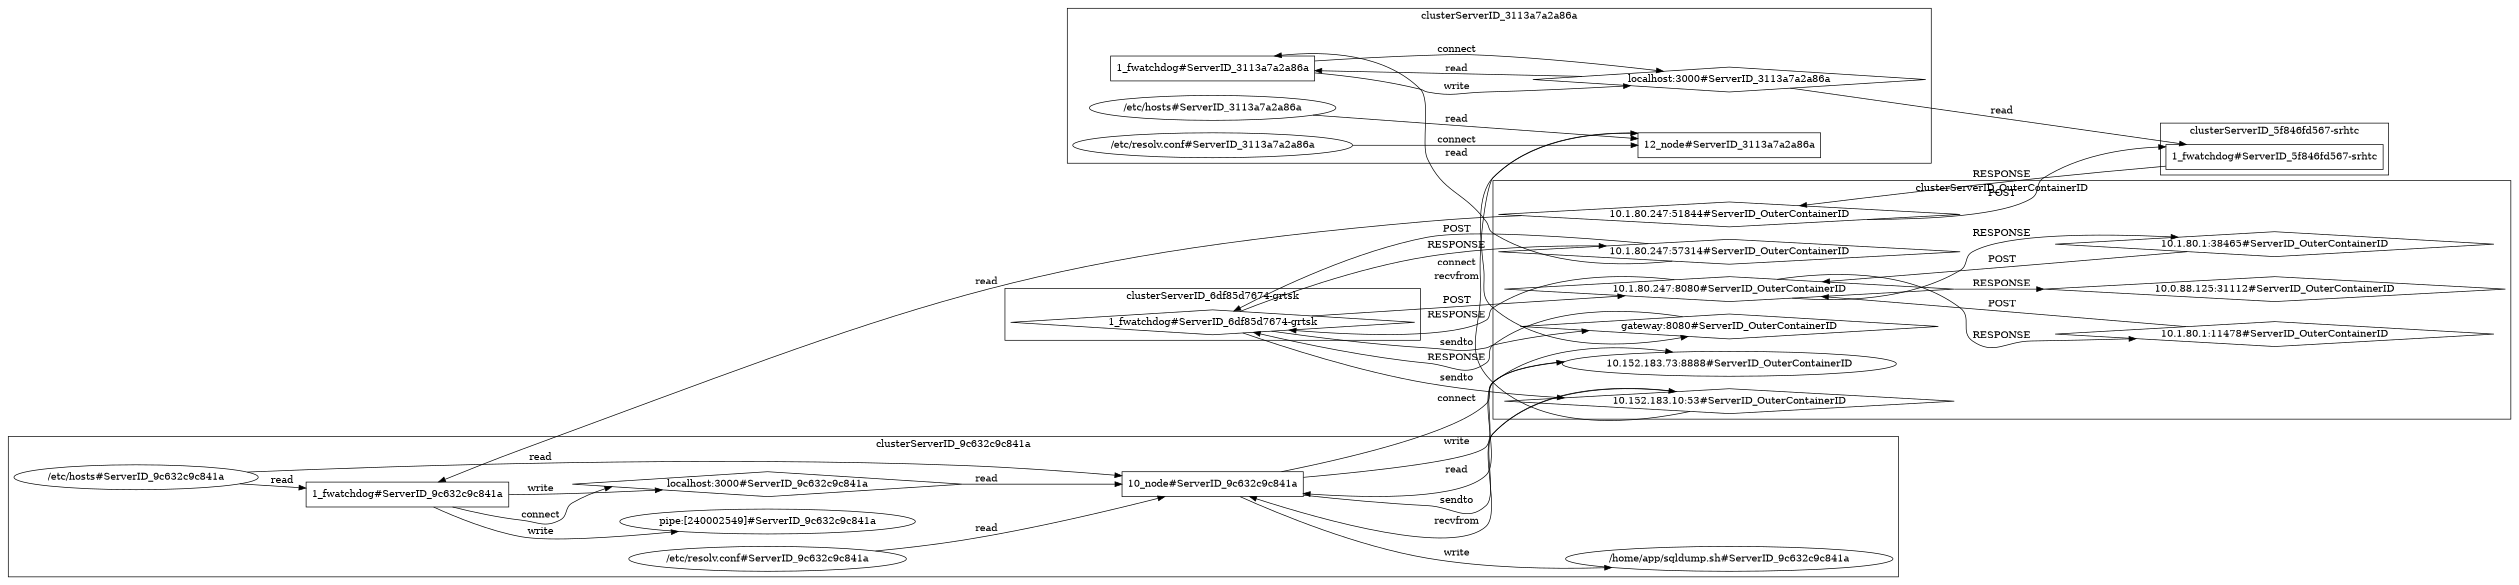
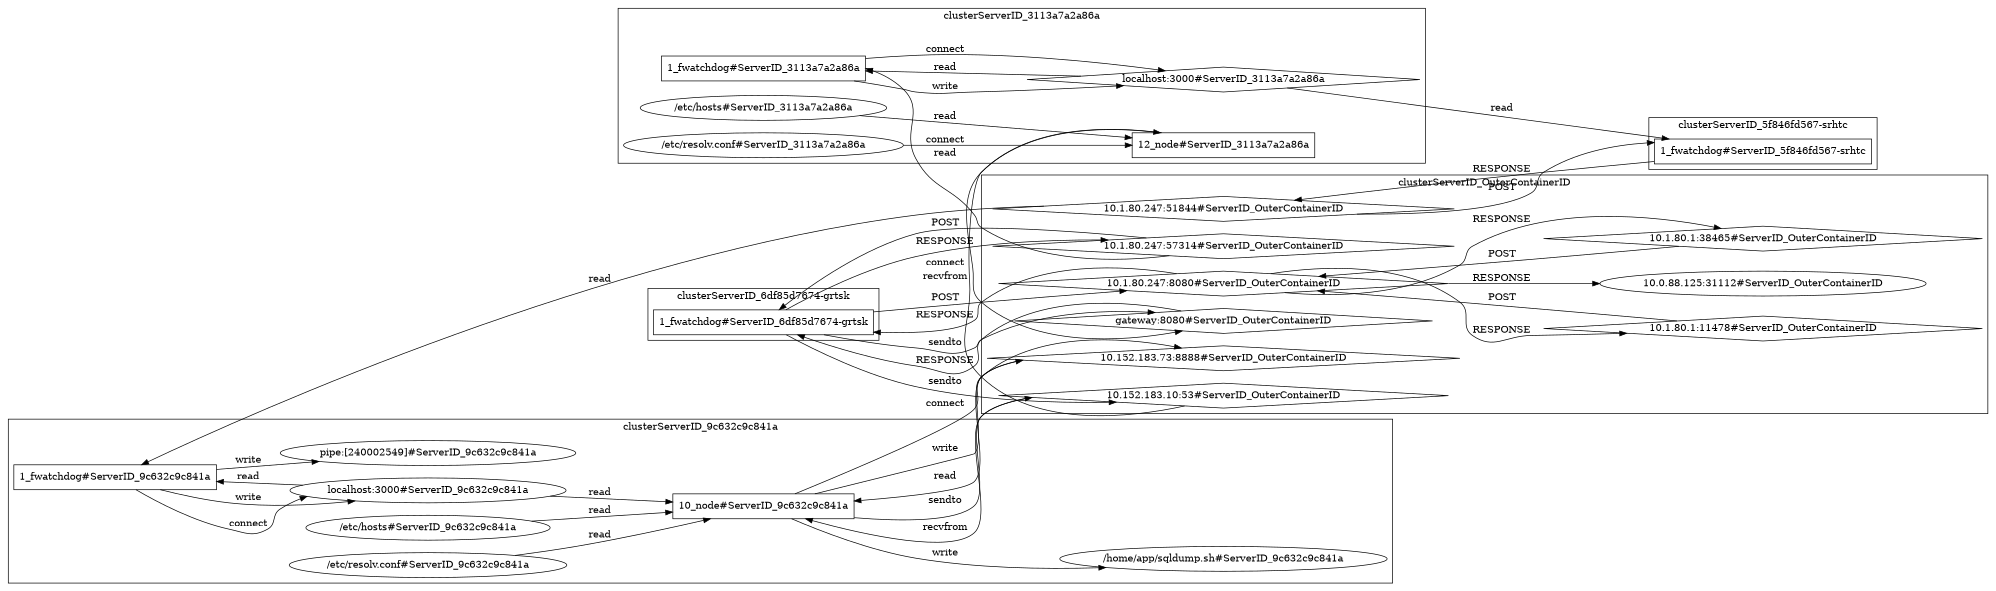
  digraph {
    rankdir=LR
    node [shape=diamond]
    "1_fwatchdog#ServerID_3113a7a2a86a" [shape=box]
    "localhost:3000#ServerID_3113a7a2a86a"
    "12_node#ServerID_3113a7a2a86a" [shape=box]
    "/etc/hosts#ServerID_3113a7a2a86a" [shape=ellipse]
    "/etc/resolv.conf#ServerID_3113a7a2a86a" [shape=ellipse]
    "1_fwatchdog#ServerID_5f846fd567-srhtc" [shape=box]
-   "1_fwatchdog#ServerID_6df85d7674-grtsk"
+   "1_fwatchdog#ServerID_6df85d7674-grtsk" [shape=box]
    "1_fwatchdog#ServerID_9c632c9c841a" [shape=box]
-   "localhost:3000#ServerID_9c632c9c841a"
+   "localhost:3000#ServerID_9c632c9c841a" [shape=ellipse]
    "10_node#ServerID_9c632c9c841a" [shape=box]
    "/etc/hosts#ServerID_9c632c9c841a" [shape=ellipse]
    "/etc/resolv.conf#ServerID_9c632c9c841a" [shape=ellipse]
    "/home/app/sqldump.sh#ServerID_9c632c9c841a" [shape=ellipse]
    "pipe:[240002549]#ServerID_9c632c9c841a" [shape=ellipse]
    "gateway:8080#ServerID_OuterContainerID"
    "10.1.80.247:51844#ServerID_OuterContainerID"
    "10.1.80.247:57314#ServerID_OuterContainerID"
    "10.1.80.247:8080#ServerID_OuterContainerID"
    "10.152.183.10:53#ServerID_OuterContainerID"
-   "10.152.183.73:8888#ServerID_OuterContainerID" [shape=ellipse]
+   "10.152.183.73:8888#ServerID_OuterContainerID"
    "10.1.80.1:11478#ServerID_OuterContainerID"
-   "10.0.88.125:31112#ServerID_OuterContainerID"
+   "10.0.88.125:31112#ServerID_OuterContainerID" [shape=ellipse]
    "10.1.80.1:38465#ServerID_OuterContainerID"
    subgraph cluster_1 {
      label=clusterServerID_3113a7a2a86a
      "1_fwatchdog#ServerID_3113a7a2a86a"
      "localhost:3000#ServerID_3113a7a2a86a"
      "12_node#ServerID_3113a7a2a86a"
      "/etc/hosts#ServerID_3113a7a2a86a"
      "/etc/resolv.conf#ServerID_3113a7a2a86a"
    }
    subgraph cluster_2 {
      label="clusterServerID_5f846fd567-srhtc"
      "1_fwatchdog#ServerID_5f846fd567-srhtc"
    }
    subgraph cluster_3 {
      label="clusterServerID_6df85d7674-grtsk"
      "1_fwatchdog#ServerID_6df85d7674-grtsk"
    }
    subgraph cluster_4 {
      label=clusterServerID_9c632c9c841a
      "1_fwatchdog#ServerID_9c632c9c841a"
      "localhost:3000#ServerID_9c632c9c841a"
      "10_node#ServerID_9c632c9c841a"
      "/etc/hosts#ServerID_9c632c9c841a"
      "/etc/resolv.conf#ServerID_9c632c9c841a"
      "/home/app/sqldump.sh#ServerID_9c632c9c841a"
      "pipe:[240002549]#ServerID_9c632c9c841a"
    }
    subgraph cluster_5 {
      label=clusterServerID_OuterContainerID
      "gateway:8080#ServerID_OuterContainerID"
      "10.1.80.247:51844#ServerID_OuterContainerID"
      "10.1.80.247:57314#ServerID_OuterContainerID"
      "10.1.80.247:8080#ServerID_OuterContainerID"
      "10.152.183.10:53#ServerID_OuterContainerID"
      "10.152.183.73:8888#ServerID_OuterContainerID"
      "10.1.80.1:11478#ServerID_OuterContainerID"
      "10.0.88.125:31112#ServerID_OuterContainerID"
      "10.1.80.1:38465#ServerID_OuterContainerID"
    }
    "1_fwatchdog#ServerID_3113a7a2a86a" -> "localhost:3000#ServerID_3113a7a2a86a" [label=connect]
    "1_fwatchdog#ServerID_3113a7a2a86a" -> "localhost:3000#ServerID_3113a7a2a86a" [label=write]
    "localhost:3000#ServerID_3113a7a2a86a" -> "1_fwatchdog#ServerID_3113a7a2a86a" [label=read]
    "localhost:3000#ServerID_3113a7a2a86a" -> "1_fwatchdog#ServerID_5f846fd567-srhtc" [label=read]
    "12_node#ServerID_3113a7a2a86a" -> "gateway:8080#ServerID_OuterContainerID" [label=connect]
    "/etc/hosts#ServerID_3113a7a2a86a" -> "12_node#ServerID_3113a7a2a86a" [label=read]
    "/etc/resolv.conf#ServerID_3113a7a2a86a" -> "12_node#ServerID_3113a7a2a86a" [label=connect]
    "1_fwatchdog#ServerID_5f846fd567-srhtc" -> "10.1.80.247:51844#ServerID_OuterContainerID" [label=RESPONSE]
    "1_fwatchdog#ServerID_6df85d7674-grtsk" -> "gateway:8080#ServerID_OuterContainerID" [label=sendto]
    "1_fwatchdog#ServerID_6df85d7674-grtsk" -> "10.1.80.247:57314#ServerID_OuterContainerID" [label=RESPONSE]
    "1_fwatchdog#ServerID_6df85d7674-grtsk" -> "10.1.80.247:8080#ServerID_OuterContainerID" [label=POST]
    "1_fwatchdog#ServerID_6df85d7674-grtsk" -> "10.152.183.10:53#ServerID_OuterContainerID" [label=sendto]
    "1_fwatchdog#ServerID_9c632c9c841a" -> "localhost:3000#ServerID_9c632c9c841a" [label=connect]
    "1_fwatchdog#ServerID_9c632c9c841a" -> "localhost:3000#ServerID_9c632c9c841a" [label=write]
    "1_fwatchdog#ServerID_9c632c9c841a" -> "pipe:[240002549]#ServerID_9c632c9c841a" [label=write]
-   "/etc/hosts#ServerID_9c632c9c841a" -> "1_fwatchdog#ServerID_9c632c9c841a" [label=read]
+   "localhost:3000#ServerID_9c632c9c841a" -> "1_fwatchdog#ServerID_9c632c9c841a" [label=read]
    "localhost:3000#ServerID_9c632c9c841a" -> "10_node#ServerID_9c632c9c841a" [label=read]
    "10_node#ServerID_9c632c9c841a" -> "/home/app/sqldump.sh#ServerID_9c632c9c841a" [label=write]
    "10_node#ServerID_9c632c9c841a" -> "10.152.183.10:53#ServerID_OuterContainerID" [label=sendto]
    "10_node#ServerID_9c632c9c841a" -> "10.152.183.73:8888#ServerID_OuterContainerID" [label=connect]
    "10_node#ServerID_9c632c9c841a" -> "10.152.183.73:8888#ServerID_OuterContainerID" [label=write]
    "/etc/hosts#ServerID_9c632c9c841a" -> "10_node#ServerID_9c632c9c841a" [label=read]
    "/etc/resolv.conf#ServerID_9c632c9c841a" -> "10_node#ServerID_9c632c9c841a" [label=read]
    "gateway:8080#ServerID_OuterContainerID" -> "1_fwatchdog#ServerID_6df85d7674-grtsk" [label=RESPONSE]
    "10.1.80.247:51844#ServerID_OuterContainerID" -> "1_fwatchdog#ServerID_5f846fd567-srhtc" [label=POST]
    "10.1.80.247:51844#ServerID_OuterContainerID" -> "1_fwatchdog#ServerID_9c632c9c841a" [label=read]
    "10.1.80.247:57314#ServerID_OuterContainerID" -> "1_fwatchdog#ServerID_3113a7a2a86a" [label=read]
    "10.1.80.247:57314#ServerID_OuterContainerID" -> "1_fwatchdog#ServerID_6df85d7674-grtsk" [label=POST]
    "10.1.80.247:8080#ServerID_OuterContainerID" -> "1_fwatchdog#ServerID_6df85d7674-grtsk" [label=RESPONSE]
    "10.1.80.247:8080#ServerID_OuterContainerID" -> "10.1.80.1:11478#ServerID_OuterContainerID" [label=RESPONSE]
    "10.1.80.247:8080#ServerID_OuterContainerID" -> "10.0.88.125:31112#ServerID_OuterContainerID" [label=RESPONSE]
    "10.1.80.247:8080#ServerID_OuterContainerID" -> "10.1.80.1:38465#ServerID_OuterContainerID" [label=RESPONSE]
    "10.152.183.10:53#ServerID_OuterContainerID" -> "12_node#ServerID_3113a7a2a86a" [label=recvfrom]
    "10.152.183.10:53#ServerID_OuterContainerID" -> "10_node#ServerID_9c632c9c841a" [label=recvfrom]
    "10.152.183.73:8888#ServerID_OuterContainerID" -> "10_node#ServerID_9c632c9c841a" [label=read]
    "10.1.80.1:11478#ServerID_OuterContainerID" -> "10.1.80.247:8080#ServerID_OuterContainerID" [label=POST]
    "10.1.80.1:38465#ServerID_OuterContainerID" -> "10.1.80.247:8080#ServerID_OuterContainerID" [label=POST]
  }
